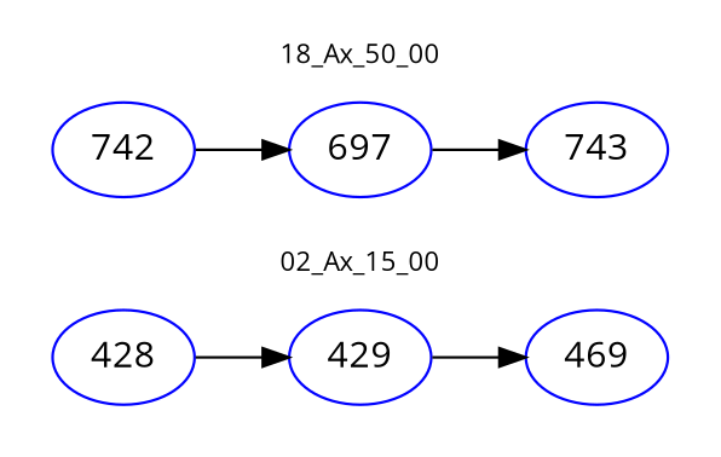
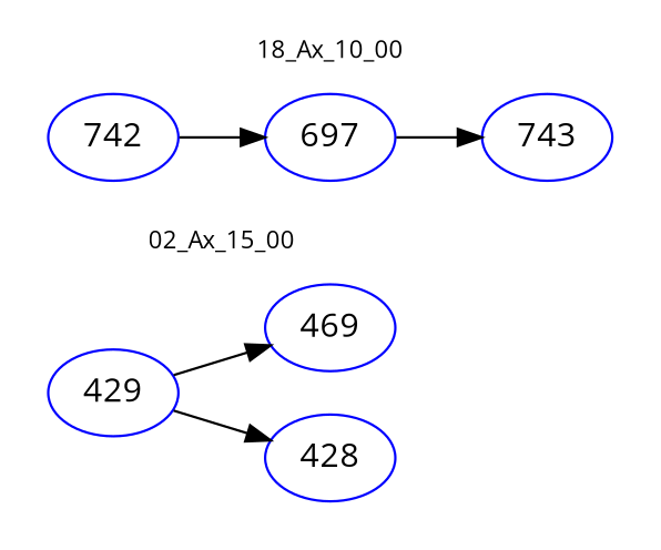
  digraph {
    fontname="Open Sans"
    rankdir=LR
    node [color=blue fontname="Open Sans"]
    edge [color=black fontname="Open Sans"]
    n1 [label=429]
    n2 [label=428]
    n3 [label=469]
    n4 [label=742]
    n5 [label=697]
    n6 [label=743]
    subgraph cluster_1 {
      color=white
      fontsize=10
      label="02_Ax_15_00"
      n1
      n2
      n3
    }
    subgraph cluster_2 {
      color=white
      fontsize=10
-     label="18_Ax_50_00"
+     label="18_Ax_10_00"
      n4
      n5
      n6
    }
-   n2 -> n1
+   n1 -> n2
    n1 -> n3
    n4 -> n5
    n5 -> n6
  }
